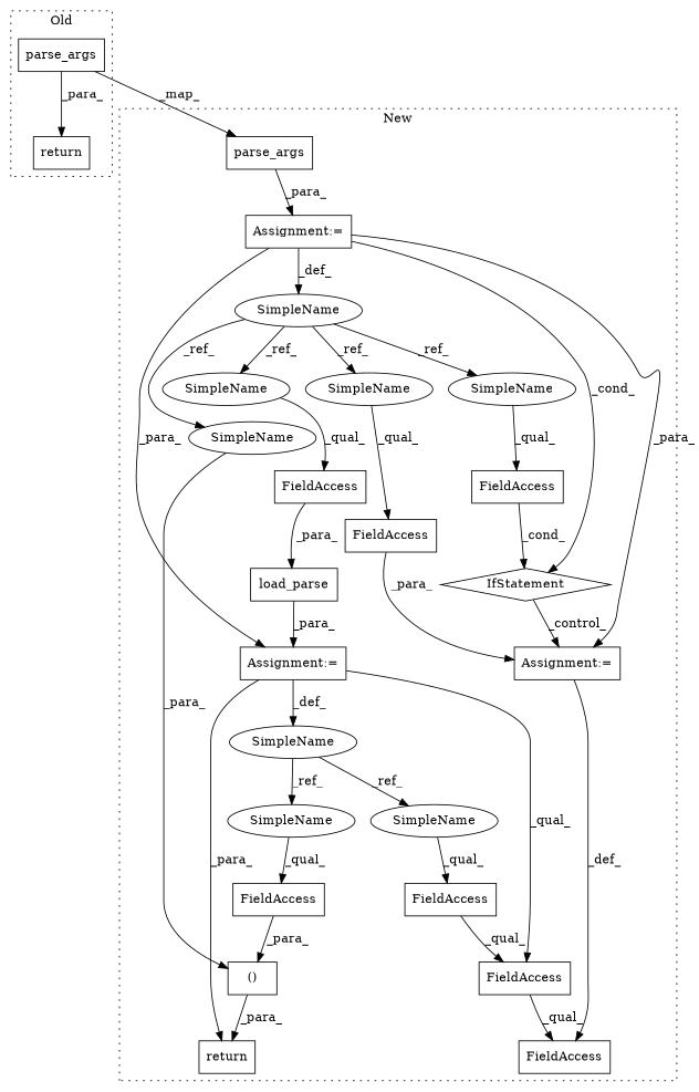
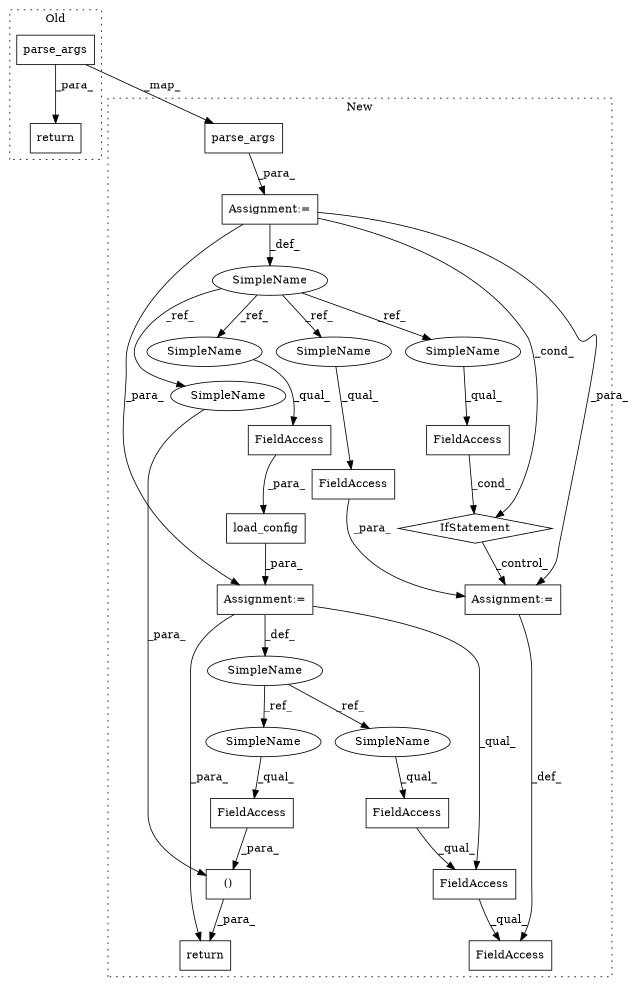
  digraph {
    node [a=42 l=4 s=1768 shape=box]
    n1 [a=41 l=7 label=return s=1559]
    n2 [a=32 l=12 label=parse_args s=1573]
-   n3 [a=32 l="12,1" label=load_parse s="1527,1555"]
+   n3 [a=32 l="12,1" label=load_config s="1527,1555"]
    n4 [a=7 l=1 label="Assignment:=" s=1526]
    n5 [a=106 l=27 label="()" s=1925]
    n6 [a=7 l=1 label="Assignment:=" s=1494]
    n7 [a=41 l=12 label=return s=1913]
    n8 [a=32 l=12 label=parse_args s=1502]
    n9 [label=SimpleName s=1490 shape=ellipse]
    n10 [a=22 l=14 label=FieldAccess s=1799]
    n11 [a=22 l=10 label=FieldAccess]
    n12 [l=6 label=SimpleName s=1520 shape=ellipse]
    n13 [a=22 l=10 label=FieldAccess s=1942]
    n14 [a=22 l=14 label=FieldAccess s=1744]
    n15 [a=22 l=16 label=FieldAccess s=1539]
    n16 [a=22 l=30 label=FieldAccess]
    n17 [a=22 l=15 label=FieldAccess]
    n18 [a=25 l="4,2" label=IfStatement s="1740,1758" shape=diamond]
    n19 [a=7 l=1 label="Assignment:=" s=1798]
    n20 [l=6 label=SimpleName shape=ellipse]
    n21 [l=6 label=SimpleName s=1942 shape=ellipse]
    n22 [label=SimpleName s=1925 shape=ellipse]
    n23 [label=SimpleName s=1744 shape=ellipse]
    n24 [label=SimpleName s=1539 shape=ellipse]
    n25 [label=SimpleName s=1799 shape=ellipse]
    subgraph cluster_1 {
      label=Old
      style=dotted
      n1
      n2
    }
    subgraph cluster_2 {
      label=New
      style=dotted
      n3
      n4
      n5
      n6
      n7
      n8
      n9
      n10
      n11
      n12
      n13
      n14
      n15
      n16
      n17
      n18
      n19
      n20
      n21
      n22
      n23
      n24
      n25
    }
    n2 -> n1 [label=_para_]
    n2 -> n8 [label=_map_]
    n3 -> n4 [label=_para_]
    n4 -> n7 [label=_para_]
    n4 -> n12 [label=_def_]
    n4 -> n17 [label=_qual_]
    n5 -> n7 [label=_para_]
    n6 -> n4 [label=_para_]
    n6 -> n9 [label=_def_]
    n6 -> n18 [label=_cond_]
    n6 -> n19 [label=_para_]
    n8 -> n6 [label=_para_]
    n9 -> n22 [label=_ref_]
    n9 -> n23 [label=_ref_]
    n9 -> n24 [label=_ref_]
    n9 -> n25 [label=_ref_]
    n10 -> n19 [label=_para_]
    n11 -> n17 [label=_qual_]
    n12 -> n20 [label=_ref_]
    n12 -> n21 [label=_ref_]
    n13 -> n5 [label=_para_]
    n14 -> n18 [label=_cond_]
    n15 -> n3 [label=_para_]
    n17 -> n16 [label=_qual_]
    n18 -> n19 [label=_control_]
    n19 -> n16 [label=_def_]
    n20 -> n11 [label=_qual_]
    n21 -> n13 [label=_qual_]
    n22 -> n5 [label=_para_]
    n23 -> n14 [label=_qual_]
    n24 -> n15 [label=_qual_]
    n25 -> n10 [label=_qual_]
  }
